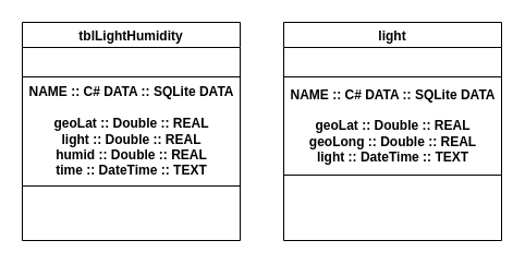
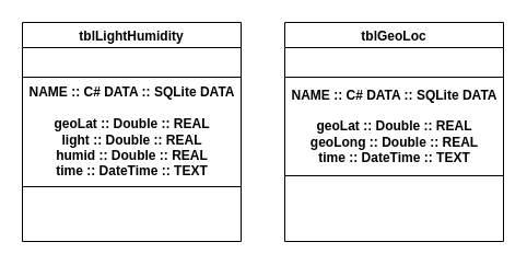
  <mxCell id="0" />
  <mxCell id="1" parent="0" />
  <mxCell id="2" value="tblLightHumidity" style="swimlane;" vertex="1" parent="1"><mxGeometry x="20" y="20" width="200" height="200" as="geometry" /></mxCell>
  <mxCell id="3" value="&lt;div&gt;NAME :: C# DATA :: SQLite DATA&lt;/div&gt;&lt;div&gt;&lt;br&gt;&lt;/div&gt;&lt;div align=&quot;center&quot;&gt;geoLat :: Double :: REAL&lt;/div&gt;&lt;div align=&quot;center&quot;&gt;light :: Double :: REAL&lt;/div&gt;&lt;div align=&quot;center&quot;&gt;humid :: Double :: REAL&lt;/div&gt;&lt;div align=&quot;center&quot;&gt;time :: DateTime :: TEXT&lt;br&gt;&lt;/div&gt;" style="text;html=1;align=center;verticalAlign=middle;resizable=0;points=[];autosize=1;strokeColor=default;fillColor=none;fontStyle=1;rounded=0;" vertex="1" parent="2"><mxGeometry y="50" width="200" height="100" as="geometry" /></mxCell>
- <mxCell id="4" value="light" style="swimlane;" vertex="1" parent="1"><mxGeometry x="260" y="20" width="200" height="200" as="geometry" /></mxCell>
- <mxCell id="5" value="&lt;div&gt;NAME :: C# DATA :: SQLite DATA&lt;/div&gt;&lt;div&gt;&lt;br&gt;&lt;/div&gt;&lt;div&gt;geoLat :: Double :: REAL&lt;/div&gt;&lt;div&gt;geoLong :: Double :: REAL&lt;/div&gt;&lt;div&gt;light :: DateTime :: TEXT&lt;br&gt;&lt;/div&gt;" style="text;html=1;align=center;verticalAlign=middle;resizable=0;points=[];autosize=1;strokeColor=default;fillColor=none;fontStyle=1;rounded=0;" vertex="1" parent="4"><mxGeometry y="50" width="200" height="90" as="geometry" /></mxCell>
+ <mxCell id="4" value="tblGeoLoc" style="swimlane;" vertex="1" parent="1"><mxGeometry x="260" y="20" width="200" height="200" as="geometry" /></mxCell>
+ <mxCell id="5" value="&lt;div&gt;NAME :: C# DATA :: SQLite DATA&lt;/div&gt;&lt;div&gt;&lt;br&gt;&lt;/div&gt;&lt;div&gt;geoLat :: Double :: REAL&lt;/div&gt;&lt;div&gt;geoLong :: Double :: REAL&lt;/div&gt;&lt;div&gt;time :: DateTime :: TEXT&lt;br&gt;&lt;/div&gt;" style="text;html=1;align=center;verticalAlign=middle;resizable=0;points=[];autosize=1;strokeColor=default;fillColor=none;fontStyle=1;rounded=0;" vertex="1" parent="4"><mxGeometry y="50" width="200" height="90" as="geometry" /></mxCell>
